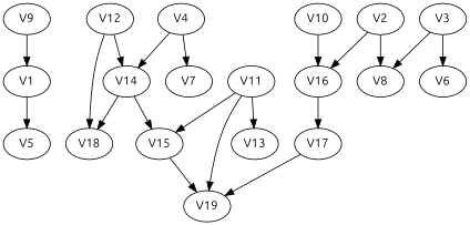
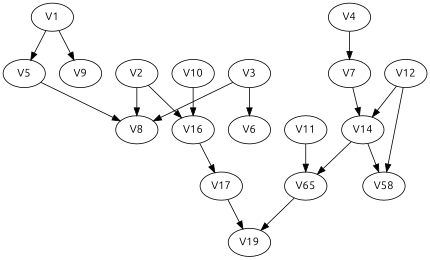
  strict digraph {
    concentrate=True
    fontname=Ubuntu
    node [fontname=Ubuntu]
    edge [fontname=Ubuntu]
    V1
    V5
    V9
    V8
    V2
    V16
    V17
    V3
    V6
    V4
    V7
    V14
-   V18
-   V15
+   V18 [label=V58]
+   V15 [label=V65]
    V12
    V10
    V11
    V19
-   V13
    V1 -> V5
-   V9 -> V1
+   V1 -> V9
+   V5 -> V8
    V2 -> V8
    V2 -> V16
    V16 -> V17
    V17 -> V19
    V3 -> V8
    V3 -> V6
    V4 -> V7
-   V4 -> V14
+   V7 -> V14
    V14 -> V18
    V14 -> V15
    V15 -> V19
    V12 -> V14
    V12 -> V18
    V10 -> V16
    V11 -> V15
-   V11 -> V19
-   V11 -> V13
  }
